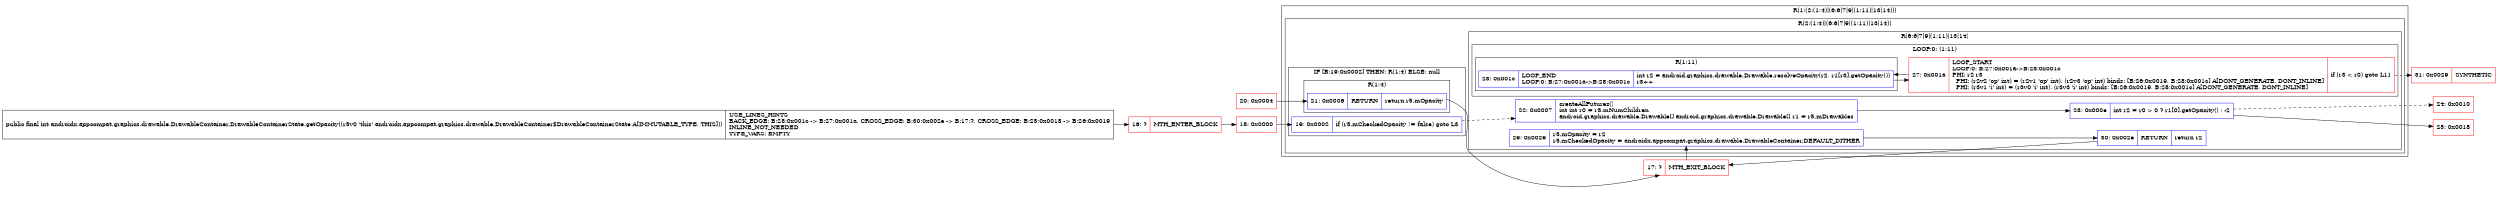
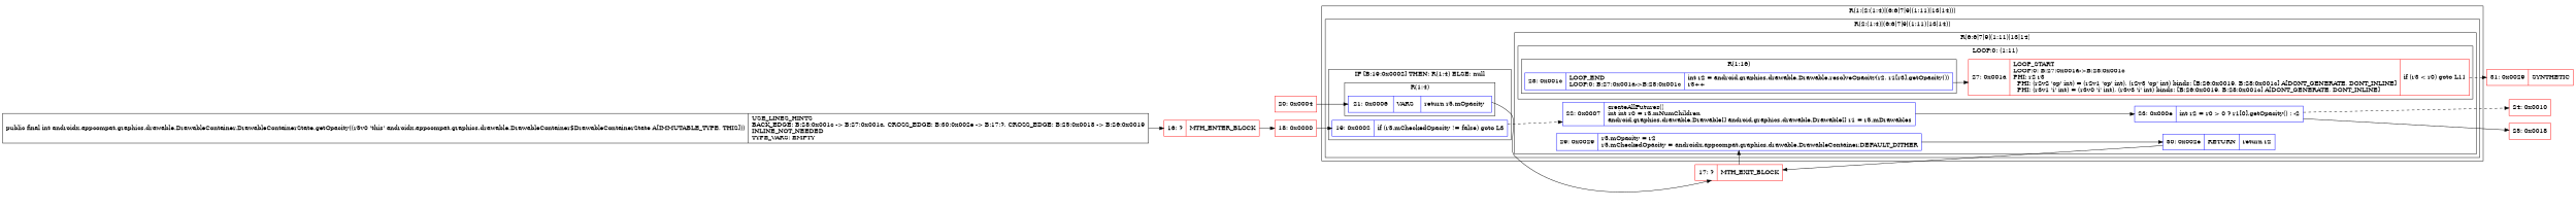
  digraph {
    rankdir=LR
    node [color=red shape=record]
-   n1 [color=blue label="{21\:\ 0x0006|RETURN\l|return r5.mOpacity\l}"]
+   n1 [color=blue label="{21\:\ 0x0006|VARS\l|return r5.mOpacity\l}"]
    n2 [color=blue label="{19\:\ 0x0002|if (r5.mCheckedOpacity != false) goto L3\l}"]
    n3 [color=blue label="{28\:\ 0x001c|LOOP_END\lLOOP:0: B:27:0x001a\-\>B:28:0x001c\l|int r2 = android.graphics.drawable.Drawable.resolveOpacity(r2, r1[r3].getOpacity())\lr3++\l}"]
    n4 [label="{27\:\ 0x001a|LOOP_START\lLOOP:0: B:27:0x001a\-\>B:28:0x001c\lPHI: r2 r3 \l  PHI: (r2v2 'op' int) = (r2v1 'op' int), (r2v3 'op' int) binds: [B:26:0x0019, B:28:0x001c] A[DONT_GENERATE, DONT_INLINE]\l  PHI: (r3v1 'i' int) = (r3v0 'i' int), (r3v3 'i' int) binds: [B:26:0x0019, B:28:0x001c] A[DONT_GENERATE, DONT_INLINE]\l|if (r3 \< r0) goto L11\l}"]
    n5 [color=blue label="{22\:\ 0x0007|createAllFutures()\lint int r0 = r5.mNumChildren\landroid.graphics.drawable.Drawable[] android.graphics.drawable.Drawable[] r1 = r5.mDrawables\l}"]
    n6 [color=blue label="{23\:\ 0x000e|int r2 = r0 \> 0 ? r1[0].getOpacity() : \-2\l}"]
    n7 [color=blue label="{29\:\ 0x0029|r5.mOpacity = r2\lr5.mCheckedOpacity = androidx.appcompat.graphics.drawable.DrawableContainer.DEFAULT_DITHER\l}"]
    n8 [color=blue label="{30\:\ 0x002e|RETURN\l|return r2\l}"]
    n9 [label="{17\:\ ?|MTH_EXIT_BLOCK\l}"]
    n10 [label="{31\:\ 0x0029|SYNTHETIC\l}"]
    n11 [label="{24\:\ 0x0010}"]
    n12 [label="{25\:\ 0x0018}"]
    n13 [label="{20\:\ 0x0004}"]
    n14 [label="{16\:\ ?|MTH_ENTER_BLOCK\l}"]
    n15 [label="{18\:\ 0x0000}"]
    n16 [label="{public final int androidx.appcompat.graphics.drawable.DrawableContainer.DrawableContainerState.getOpacity((r5v0 'this' androidx.appcompat.graphics.drawable.DrawableContainer$DrawableContainerState A[IMMUTABLE_TYPE, THIS]))  | USE_LINES_HINTS\lBACK_EDGE: B:28:0x001c \-\> B:27:0x001a, CROSS_EDGE: B:30:0x002e \-\> B:17:?, CROSS_EDGE: B:25:0x0018 \-\> B:26:0x0019\lINLINE_NOT_NEEDED\lTYPE_VARS: EMPTY\l}" color=""]
    subgraph cluster_1 {
      label="R(1:(2:(1:4)|(6:6|7|9|(1:11)|13|14)))"
      subgraph cluster_2 {
        label="R(2:(1:4)|(6:6|7|9|(1:11)|13|14))"
        subgraph cluster_3 {
          label="IF [B:19:0x0002] THEN: R(1:4) ELSE: null"
          n2
          subgraph cluster_4 {
            label="R(1:4)"
            n1
          }
        }
        subgraph cluster_5 {
          label="R(6:6|7|9|(1:11)|13|14)"
          n5
          n6
          n7
          n8
          subgraph cluster_6 {
            label="LOOP:0: (1:11)"
            n4
            subgraph cluster_7 {
-             label="R(1:11)"
+             label="R(1:16)"
              n3
            }
          }
        }
      }
    }
    n1 -> n9
    n2 -> n5 [style=dashed]
    n3 -> n4
-   n4 -> n3
    n4 -> n10 [style=dashed]
    n5 -> n6
    n6 -> n11 [style=dashed]
    n6 -> n12
    n7 -> n8
    n8 -> n9
    n9 -> n7
    n13 -> n1
    n14 -> n15
    n15 -> n2
    n16 -> n14
  }
